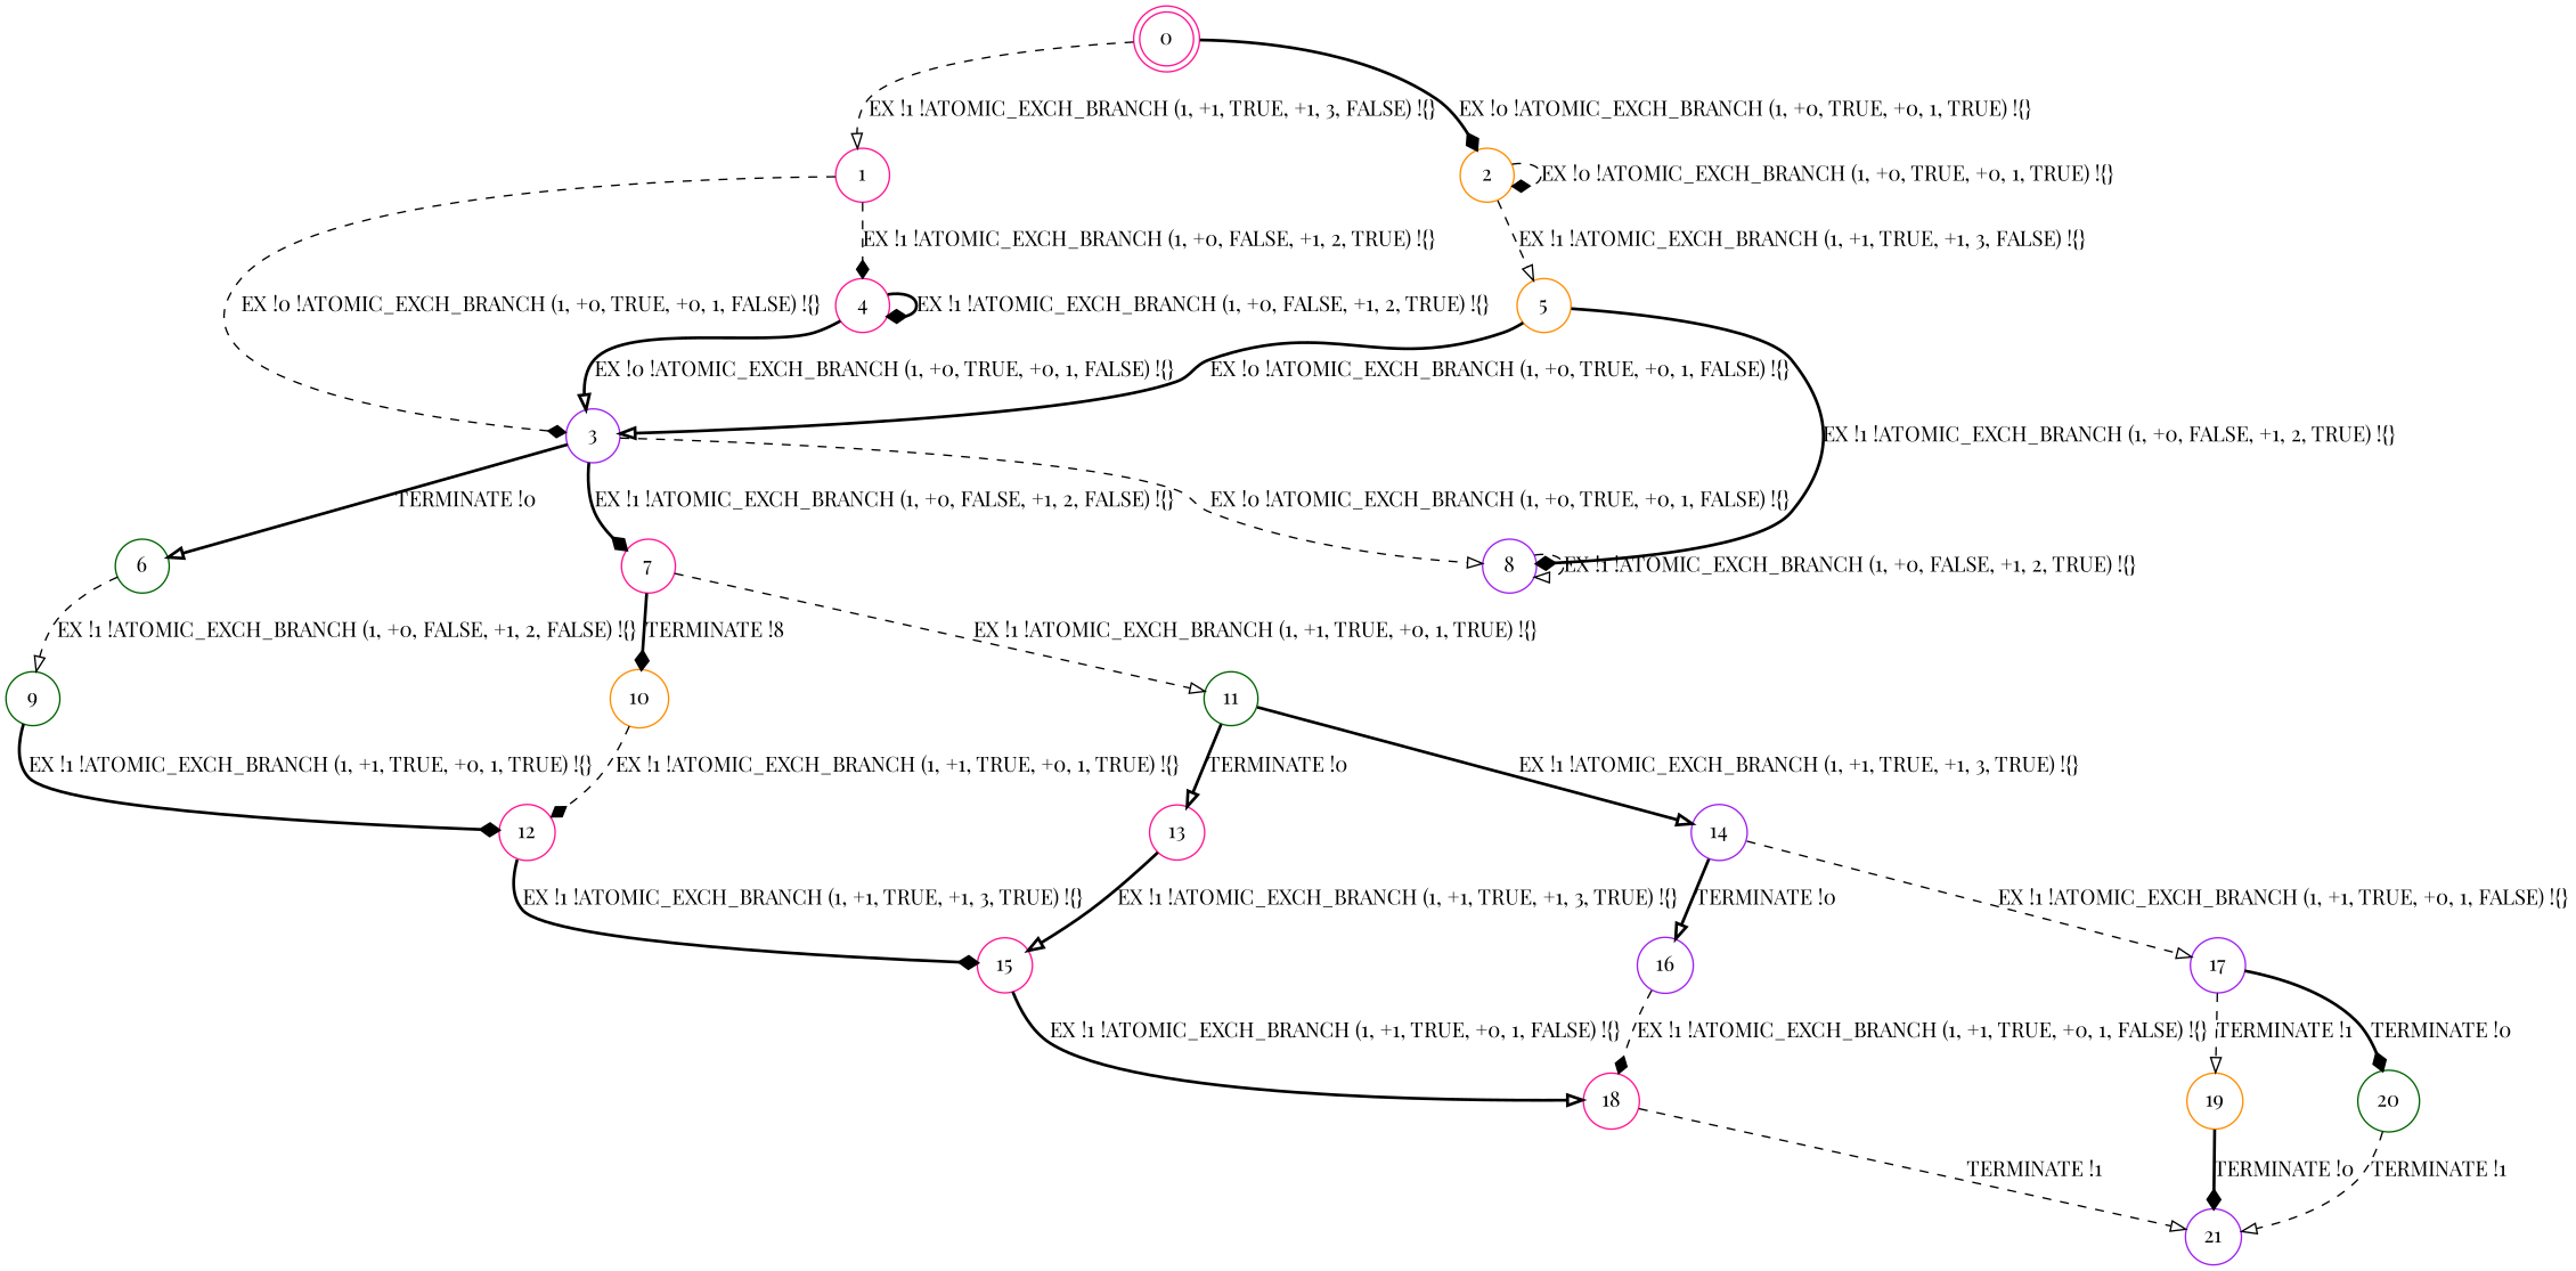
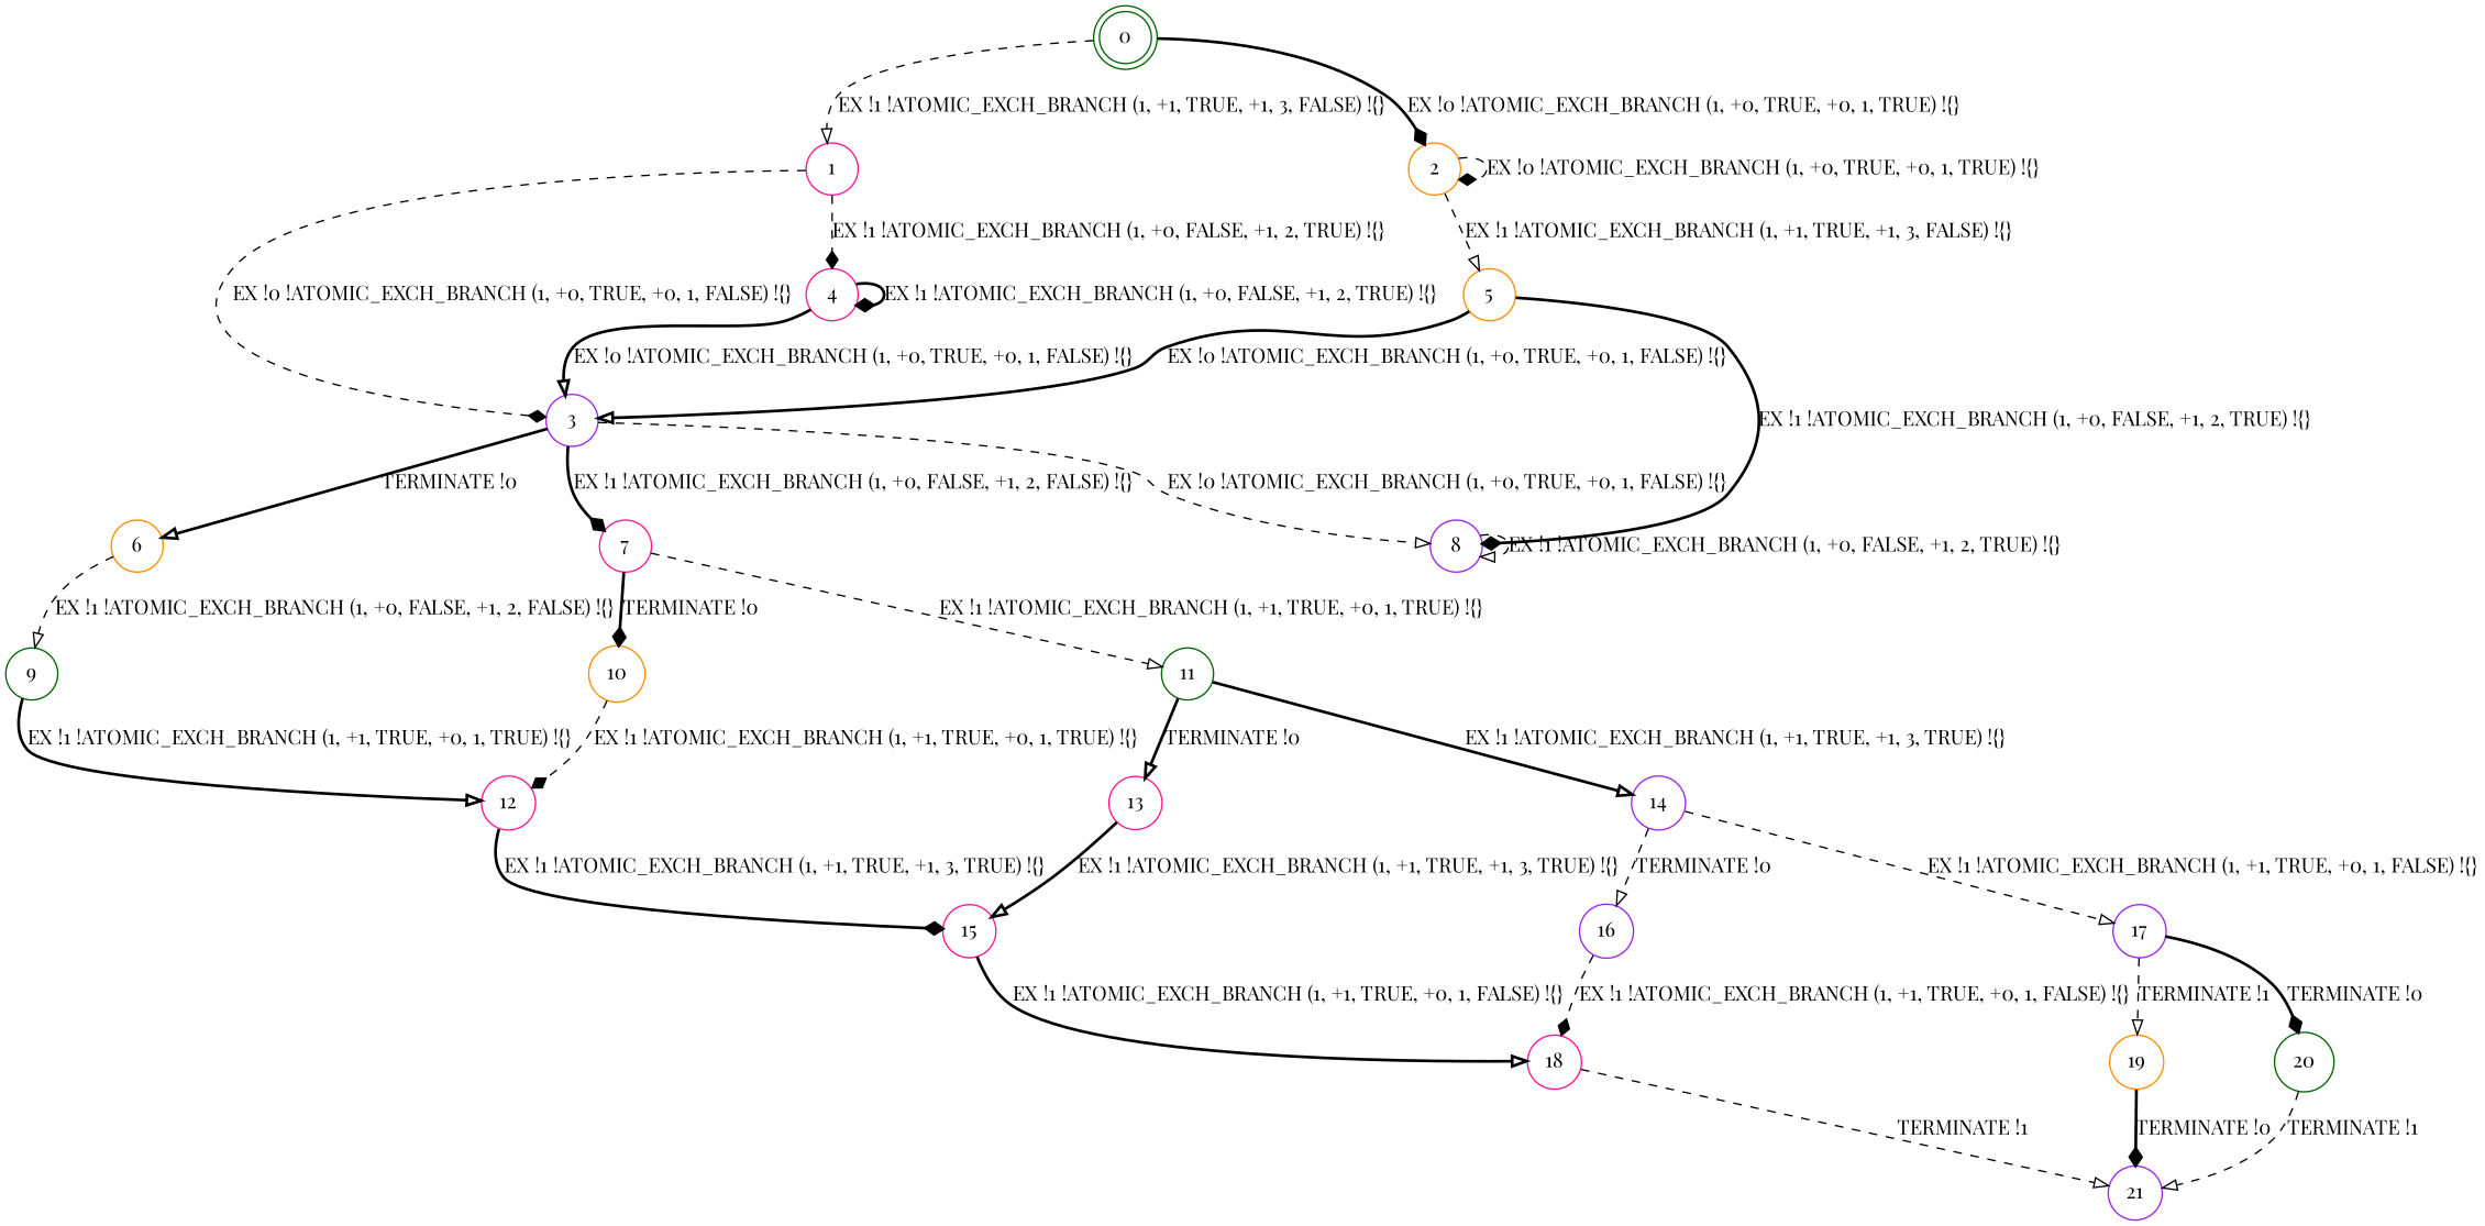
  digraph {
    fontname="Playfair Display"
    node [color=deeppink fontname="Playfair Display" shape=circle]
    edge [arrowhead=onormal fontname="Playfair Display" style=dashed]
-   0 [peripheries=2]
+   0 [color=darkgreen peripheries=2]
    1
    2 [color=darkorange]
    3 [color=purple]
    4
    5 [color=darkorange]
-   6 [color=darkgreen]
+   6 [color=darkorange]
    7
    8 [color=purple]
    9 [color=darkgreen]
    10 [color=darkorange]
    11 [color=darkgreen]
    12
    13
    14 [color=purple]
    15
    16 [color=purple]
    17 [color=purple]
    18
    19 [color=darkorange]
    20 [color=darkgreen]
    21 [color=purple]
    0 -> 1 [label="EX !1 !ATOMIC_EXCH_BRANCH (1, +1, TRUE, +1, 3, FALSE) !{}"]
    0 -> 2 [arrowhead=diamond label="EX !0 !ATOMIC_EXCH_BRANCH (1, +0, TRUE, +0, 1, TRUE) !{}" style=bold]
    1 -> 3 [arrowhead=diamond label="EX !0 !ATOMIC_EXCH_BRANCH (1, +0, TRUE, +0, 1, FALSE) !{}"]
    1 -> 4 [arrowhead=diamond label="EX !1 !ATOMIC_EXCH_BRANCH (1, +0, FALSE, +1, 2, TRUE) !{}"]
    2 -> 2 [arrowhead=diamond label="EX !0 !ATOMIC_EXCH_BRANCH (1, +0, TRUE, +0, 1, TRUE) !{}"]
    2 -> 5 [label="EX !1 !ATOMIC_EXCH_BRANCH (1, +1, TRUE, +1, 3, FALSE) !{}"]
    3 -> 6 [label="TERMINATE !0" style=bold]
    3 -> 7 [arrowhead=diamond label="EX !1 !ATOMIC_EXCH_BRANCH (1, +0, FALSE, +1, 2, FALSE) !{}" style=bold]
    3 -> 8 [label="EX !0 !ATOMIC_EXCH_BRANCH (1, +0, TRUE, +0, 1, FALSE) !{}"]
    4 -> 3 [label="EX !0 !ATOMIC_EXCH_BRANCH (1, +0, TRUE, +0, 1, FALSE) !{}" style=bold]
    4 -> 4 [arrowhead=diamond label="EX !1 !ATOMIC_EXCH_BRANCH (1, +0, FALSE, +1, 2, TRUE) !{}" style=bold]
    5 -> 3 [label="EX !0 !ATOMIC_EXCH_BRANCH (1, +0, TRUE, +0, 1, FALSE) !{}" style=bold]
    5 -> 8 [arrowhead=diamond label="EX !1 !ATOMIC_EXCH_BRANCH (1, +0, FALSE, +1, 2, TRUE) !{}" style=bold]
    6 -> 9 [label="EX !1 !ATOMIC_EXCH_BRANCH (1, +0, FALSE, +1, 2, FALSE) !{}"]
-   7 -> 10 [arrowhead=diamond label="TERMINATE !8" style=bold]
+   7 -> 10 [arrowhead=diamond label="TERMINATE !0" style=bold]
    7 -> 11 [label="EX !1 !ATOMIC_EXCH_BRANCH (1, +1, TRUE, +0, 1, TRUE) !{}"]
    8 -> 8 [label="EX !1 !ATOMIC_EXCH_BRANCH (1, +0, FALSE, +1, 2, TRUE) !{}"]
-   9 -> 12 [arrowhead=diamond label="EX !1 !ATOMIC_EXCH_BRANCH (1, +1, TRUE, +0, 1, TRUE) !{}" style=bold]
+   9 -> 12 [label="EX !1 !ATOMIC_EXCH_BRANCH (1, +1, TRUE, +0, 1, TRUE) !{}" style=bold]
    10 -> 12 [arrowhead=diamond label="EX !1 !ATOMIC_EXCH_BRANCH (1, +1, TRUE, +0, 1, TRUE) !{}"]
    11 -> 13 [label="TERMINATE !0" style=bold]
    11 -> 14 [label="EX !1 !ATOMIC_EXCH_BRANCH (1, +1, TRUE, +1, 3, TRUE) !{}" style=bold]
    12 -> 15 [arrowhead=diamond label="EX !1 !ATOMIC_EXCH_BRANCH (1, +1, TRUE, +1, 3, TRUE) !{}" style=bold]
    13 -> 15 [label="EX !1 !ATOMIC_EXCH_BRANCH (1, +1, TRUE, +1, 3, TRUE) !{}" style=bold]
-   14 -> 16 [label="TERMINATE !0" style=bold]
+   14 -> 16 [label="TERMINATE !0"]
    14 -> 17 [label="EX !1 !ATOMIC_EXCH_BRANCH (1, +1, TRUE, +0, 1, FALSE) !{}"]
    15 -> 18 [label="EX !1 !ATOMIC_EXCH_BRANCH (1, +1, TRUE, +0, 1, FALSE) !{}" style=bold]
    16 -> 18 [arrowhead=diamond label="EX !1 !ATOMIC_EXCH_BRANCH (1, +1, TRUE, +0, 1, FALSE) !{}"]
    17 -> 19 [label="TERMINATE !1"]
    17 -> 20 [arrowhead=diamond label="TERMINATE !0" style=bold]
    18 -> 21 [label="TERMINATE !1"]
    19 -> 21 [arrowhead=diamond label="TERMINATE !0" style=bold]
    20 -> 21 [label="TERMINATE !1"]
  }
